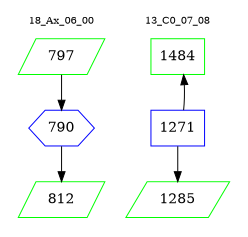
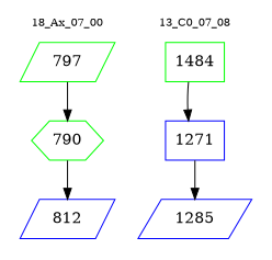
  digraph {
    node [color=blue shape=parallelogram]
    edge [color=black]
    n1 [color=green label=797]
-   n2 [label=790 shape=hexagon]
-   n3 [color=green label=812]
+   n2 [color=green label=790 shape=hexagon]
+   n3 [label=812]
    n4 [color=green label=1484 shape=box]
    n5 [label=1271 shape=box]
-   n6 [color=green label=1285]
+   n6 [label=1285]
    subgraph cluster_1 {
      color=white
      fontsize=10
-     label="18_Ax_06_00"
+     label="18_Ax_07_00"
      n1
      n2
      n3
    }
    subgraph cluster_2 {
      color=white
      fontsize=10
      label="13_C0_07_08"
      n4
      n5
      n6
    }
    n1 -> n2
    n2 -> n3
-   n5 -> n4
+   n4 -> n5
    n5 -> n6
  }
